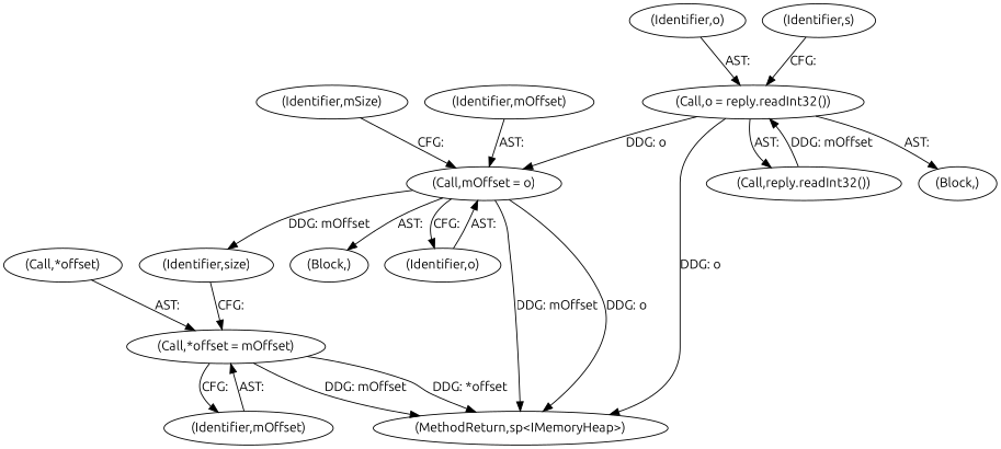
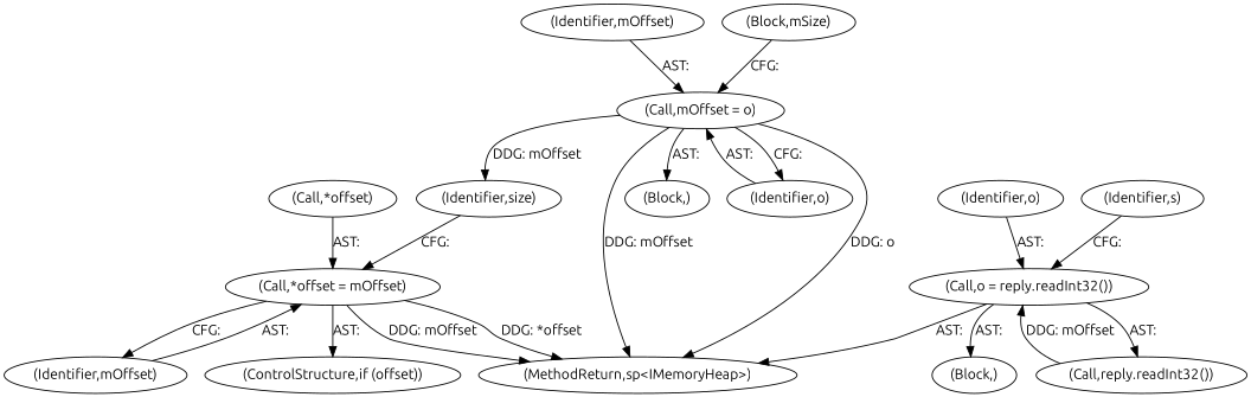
  digraph {
    fontname=Ubuntu
    node [fontname=Ubuntu]
    edge [fontname=Ubuntu]
    n1 [label="(Call,o = reply.readInt32())"]
    n2 [label="(Call,mOffset = o)"]
    n3 [label="(Call,reply.readInt32())"]
    n4 [label="(MethodReturn,sp<IMemoryHeap>)"]
    n5 [label="(Block,)"]
    n6 [label="(Block,)"]
    n7 [label="(Identifier,o)"]
    n8 [label="(Identifier,size)"]
    n9 [label="(Call,*offset = mOffset)"]
+   n10 [label="(ControlStructure,if (offset))"]
    n11 [label="(Identifier,mOffset)"]
    n12 [label="(Identifier,o)"]
    n13 [label="(Identifier,mOffset)"]
    n14 [label="(Call,*offset)"]
    n15 [label="(Identifier,s)"]
-   n16 [label="(Identifier,mSize)"]
-   n1 -> n2 [label="DDG: o"]
+   n16 [label="(Block,mSize)"]
    n1 -> n3 [label="AST: "]
-   n1 -> n4 [label="DDG: o"]
+   n1 -> n4 [label="AST: "]
    n1 -> n5 [label="AST: "]
    n2 -> n4 [label="DDG: mOffset"]
    n2 -> n4 [label="DDG: o"]
    n2 -> n6 [label="AST: "]
    n2 -> n7 [label="CFG: "]
    n2 -> n8 [label="DDG: mOffset"]
    n3 -> n1 [label="DDG: mOffset"]
    n7 -> n2 [label="AST: "]
    n8 -> n9 [label="CFG: "]
    n9 -> n4 [label="DDG: mOffset"]
    n9 -> n4 [label="DDG: *offset"]
+   n9 -> n10 [label="AST: "]
    n9 -> n11 [label="CFG: "]
    n11 -> n9 [label="AST: "]
    n12 -> n1 [label="AST: "]
    n13 -> n2 [label="AST: "]
    n14 -> n9 [label="AST: "]
    n15 -> n1 [label="CFG: "]
    n16 -> n2 [label="CFG: "]
  }
